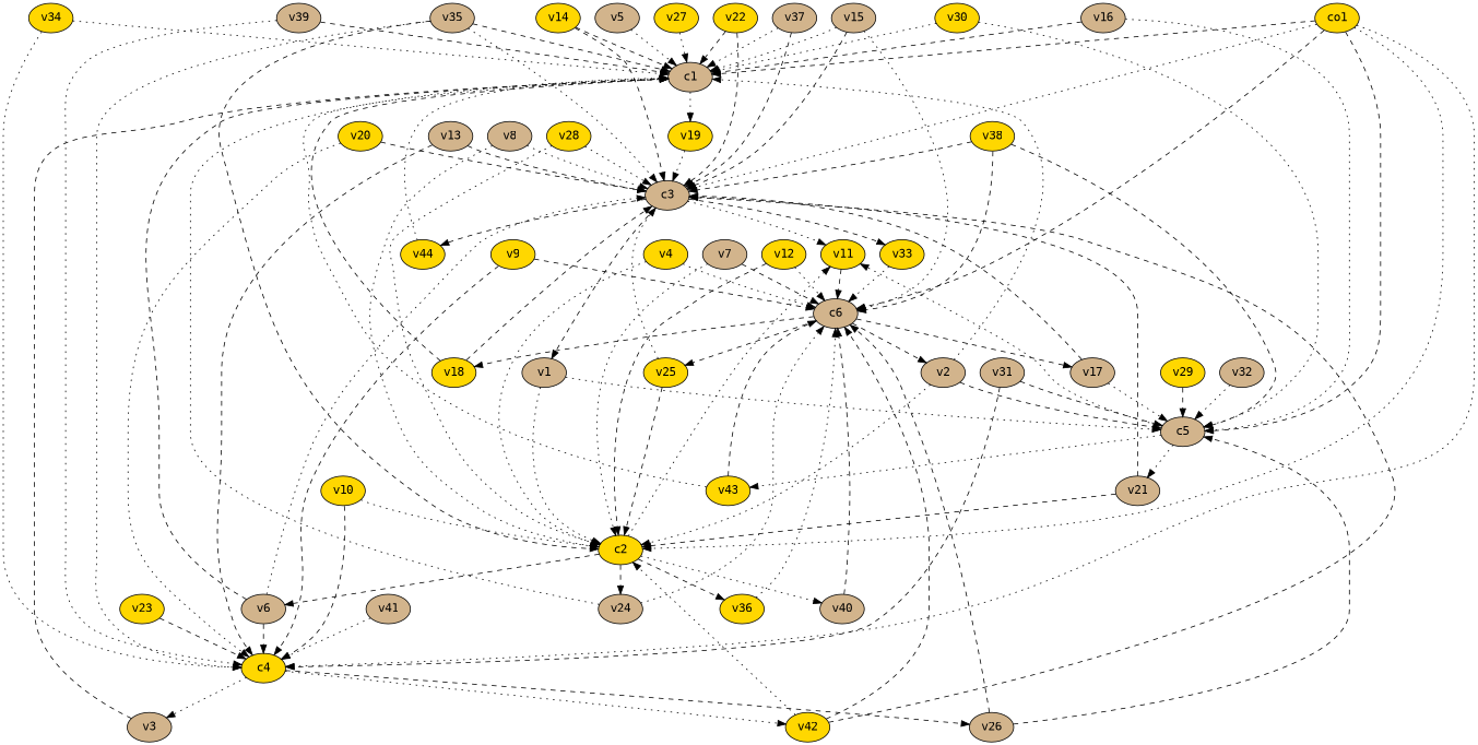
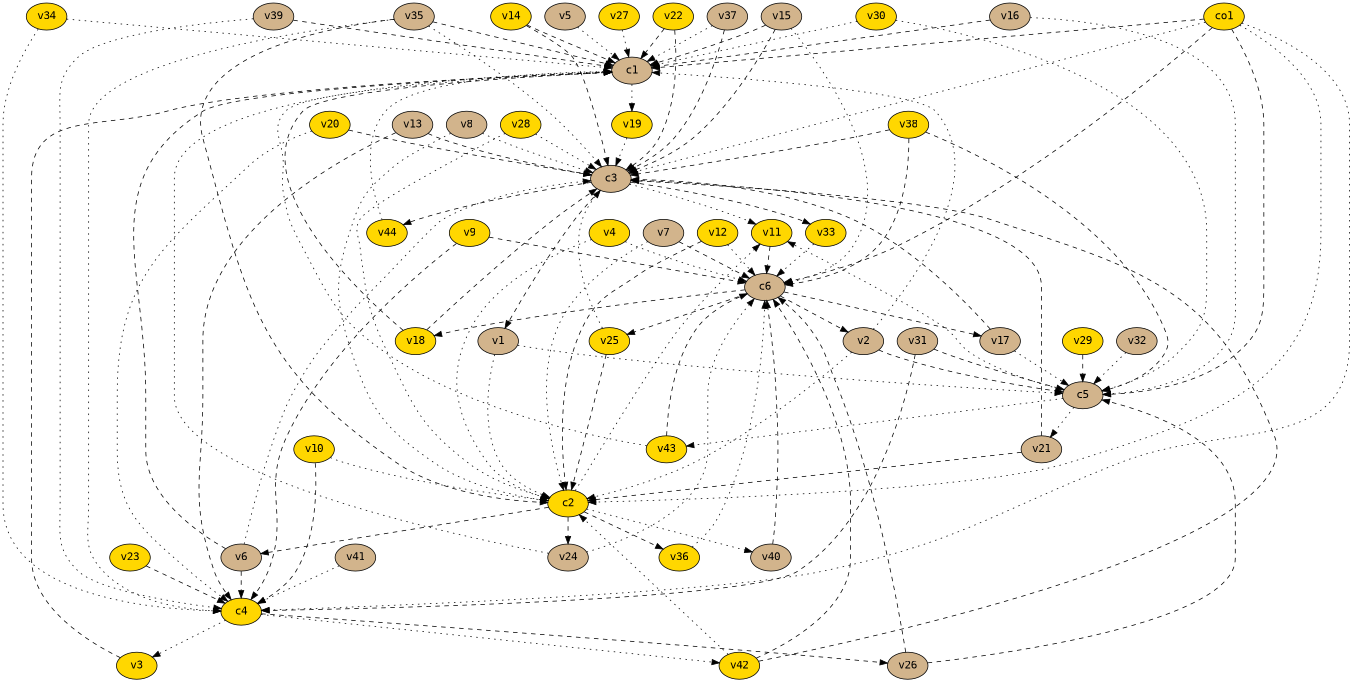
  strict digraph {
    fontname="DejaVu Sans Mono"
    node [fillcolor=gold fontname="DejaVu Sans Mono" style=filled]
    edge [fontname="DejaVu Sans Mono" style=dashed weight=1]
    c1 [fillcolor=tan]
    v19
    c3 [fillcolor=tan]
    v6 [fillcolor=tan]
    c2
    v11
    v24 [fillcolor=tan]
    v36
    v40 [fillcolor=tan]
    c4
    c6 [fillcolor=tan]
    v1 [fillcolor=tan]
    v33
    v44
    c5 [fillcolor=tan]
-   v3 [fillcolor=tan]
+   v3
    v26 [fillcolor=tan]
    v42
    v21 [fillcolor=tan]
    v43
    v2 [fillcolor=tan]
    v17 [fillcolor=tan]
    v18
    v25
    v4
    v5 [fillcolor=tan]
    v7 [fillcolor=tan]
    v8 [fillcolor=tan]
    v9
    v10
    v12
    v13 [fillcolor=tan]
    v14
    v15 [fillcolor=tan]
    v16 [fillcolor=tan]
    v20
    v22
    v23
    v27
    v28
    v29
    v30
    v31 [fillcolor=tan]
    v32 [fillcolor=tan]
    v34
    v35 [fillcolor=tan]
    v37 [fillcolor=tan]
    v38
    v39 [fillcolor=tan]
    v41 [fillcolor=tan]
    co1
    c1 -> v19 [style=dotted]
    v19 -> c3 [style=dotted]
    c3 -> v11 [style=dotted]
    c3 -> v1
    c3 -> v33
    c3 -> v44
    v6 -> c1
    v6 -> c3 [style=dotted]
    v6 -> c4
    c2 -> v6
    c2 -> v11 [style=dotted]
    c2 -> v24
    c2 -> v36
    c2 -> v40 [style=dotted]
    v11 -> c6
    v24 -> c1 [style=dotted]
    v24 -> c6 [style=dotted]
    v36 -> c6 [style=dotted]
    v40 -> c6
    c4 -> v3 [style=dotted]
    c4 -> v26
    c4 -> v42 [style=dotted]
    c6 -> v2
    c6 -> v17
    c6 -> v18
    c6 -> v25
    v1 -> c2 [style=dotted]
    v1 -> c5 [style=dotted]
    v33 -> c6 [style=dotted]
    v44 -> c1 [style=dotted]
    c5 -> v11 [style=dotted]
    c5 -> v21 [style=dotted]
    c5 -> v43 [style=dotted]
    v3 -> c1
    v26 -> c6
    v26 -> c5
    v42 -> c3
    v42 -> c2 [style=dotted]
    v42 -> c6
    v21 -> c3
    v21 -> c2
    v43 -> c1 [style=dotted]
    v43 -> c6
    v2 -> c1 [style=dotted]
    v2 -> c2 [style=dotted]
    v2 -> c5
    v17 -> c3
    v17 -> c5 [style=dotted]
    v18 -> c1
    v18 -> c3
    v25 -> c3 [style=dotted]
    v25 -> c2
    v4 -> c2 [style=dotted]
    v4 -> c6 [style=dotted]
    v5 -> c1 [style=dotted]
    v7 -> c2 [style=dotted]
    v7 -> c6
    v8 -> c3 [style=dotted]
    v8 -> c2 [style=dotted]
    v9 -> c4
    v9 -> c6
    v10 -> c2 [style=dotted]
    v10 -> c4
    v12 -> c2
    v12 -> c6 [style=dotted]
    v13 -> c3
    v13 -> c4
    v14 -> c1
    v14 -> c3
-   v15 -> c1 [style=dotted]
+   v15 -> c1
    v15 -> c3
    v15 -> c6 [style=dotted]
    v16 -> c1
    v16 -> c5 [style=dotted]
    v20 -> c3
    v20 -> c4 [style=dotted]
    v22 -> c1
    v22 -> c3
    v23 -> c4
    v27 -> c1 [style=dotted]
    v28 -> c3 [style=dotted]
    v28 -> c2 [style=dotted]
    v29 -> c5
    v30 -> c1 [style=dotted]
    v30 -> c5 [style=dotted]
    v31 -> c4
    v31 -> c5
    v32 -> c5 [style=dotted]
    v34 -> c1 [style=dotted]
    v34 -> c4 [style=dotted]
    v35 -> c1
    v35 -> c3 [style=dotted]
    v35 -> c2
    v35 -> c4 [style=dotted]
    v37 -> c1 [style=dotted]
    v37 -> c3
    v38 -> c3
    v38 -> c6
    v38 -> c5
    v39 -> c1
    v39 -> c4 [style=dotted]
    v41 -> c4 [style=dotted]
    co1 -> c1
    co1 -> c3 [style=dotted]
    co1 -> c2 [style=dotted]
    co1 -> c4 [style=dotted]
    co1 -> c6
    co1 -> c5
  }
